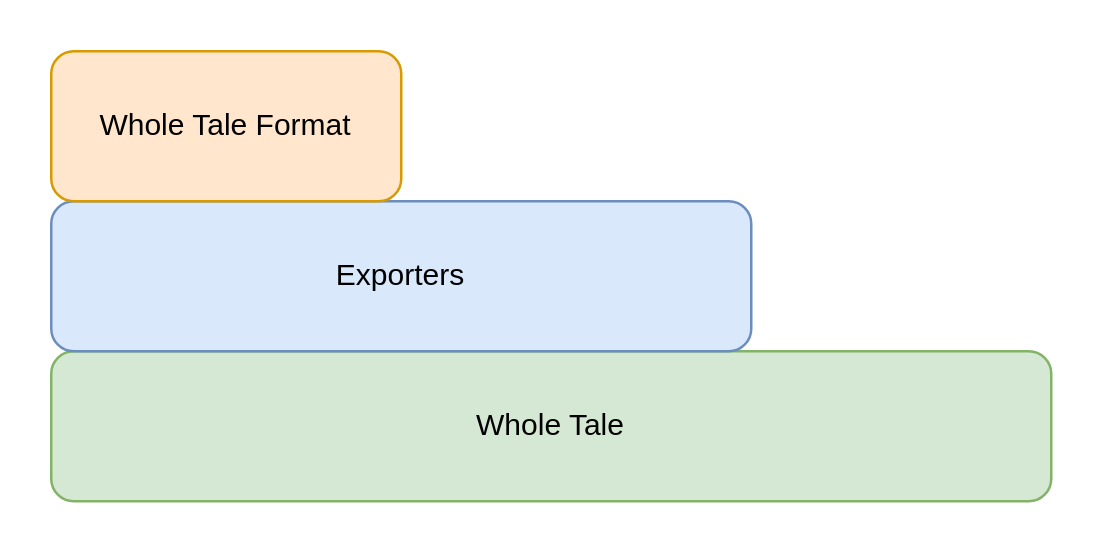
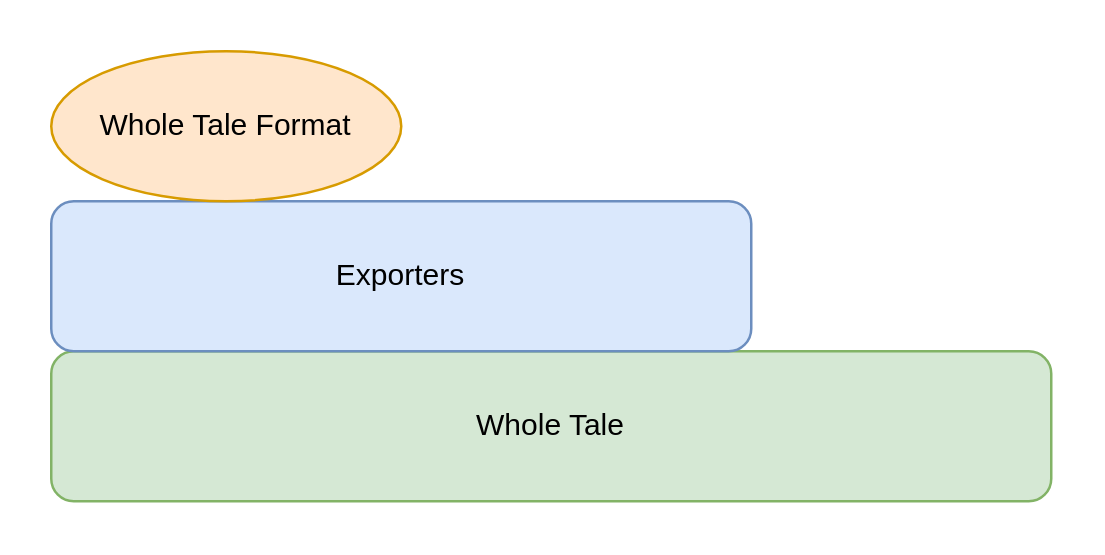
  <mxCell id="0" />
  <mxCell id="1" parent="0" />
  <mxCell id="2" value="Whole Tale" style="rounded=1;whiteSpace=wrap;html=1;fillColor=#d5e8d4;strokeColor=#82b366;" vertex="1" parent="1"><mxGeometry x="20" y="140" width="400" height="60" as="geometry" /></mxCell>
  <mxCell id="3" value="Exporters" style="rounded=1;whiteSpace=wrap;html=1;fillColor=#dae8fc;strokeColor=#6c8ebf;" vertex="1" parent="1"><mxGeometry x="20" y="80" width="280" height="60" as="geometry" /></mxCell>
- <mxCell id="4" value="Whole Tale Format" style="rounded=1;whiteSpace=wrap;html=1;fillColor=#ffe6cc;strokeColor=#d79b00;" vertex="1" parent="1"><mxGeometry x="20" y="20" width="140" height="60" as="geometry" /></mxCell>
+ <mxCell id="4" value="Whole Tale Format" style="ellipse;whiteSpace=wrap;html=1;fillColor=#ffe6cc;strokeColor=#d79b00;" vertex="1" parent="1"><mxGeometry x="20" y="20" width="140" height="60" as="geometry" /></mxCell>
